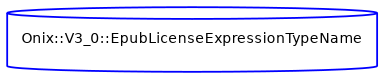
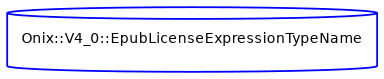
  digraph {
    fontname="Bitstream Vera Sans"
    fontsize=8
    rankdir=LR
-   n1 [fontname="Bitstream Vera Sans" fontsize=8 label="Onix::V3_0::EpubLicenseExpressionTypeName" shape=cylinder color=blue]
+   n1 [fontname="Bitstream Vera Sans" fontsize=8 label="Onix::V4_0::EpubLicenseExpressionTypeName" shape=cylinder color=blue]
  }
